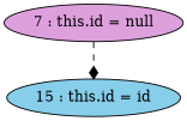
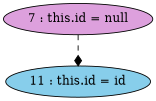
  digraph {
    node [style=filled]
    "7 : this.id = null" [fillcolor=plum]
-   "11 : this.id = id" [fillcolor=skyblue label="15 : this.id = id"]
+   "11 : this.id = id" [fillcolor=skyblue]
    "7 : this.id = null" -> "11 : this.id = id" [style=dashed arrowhead=diamond]
  }
